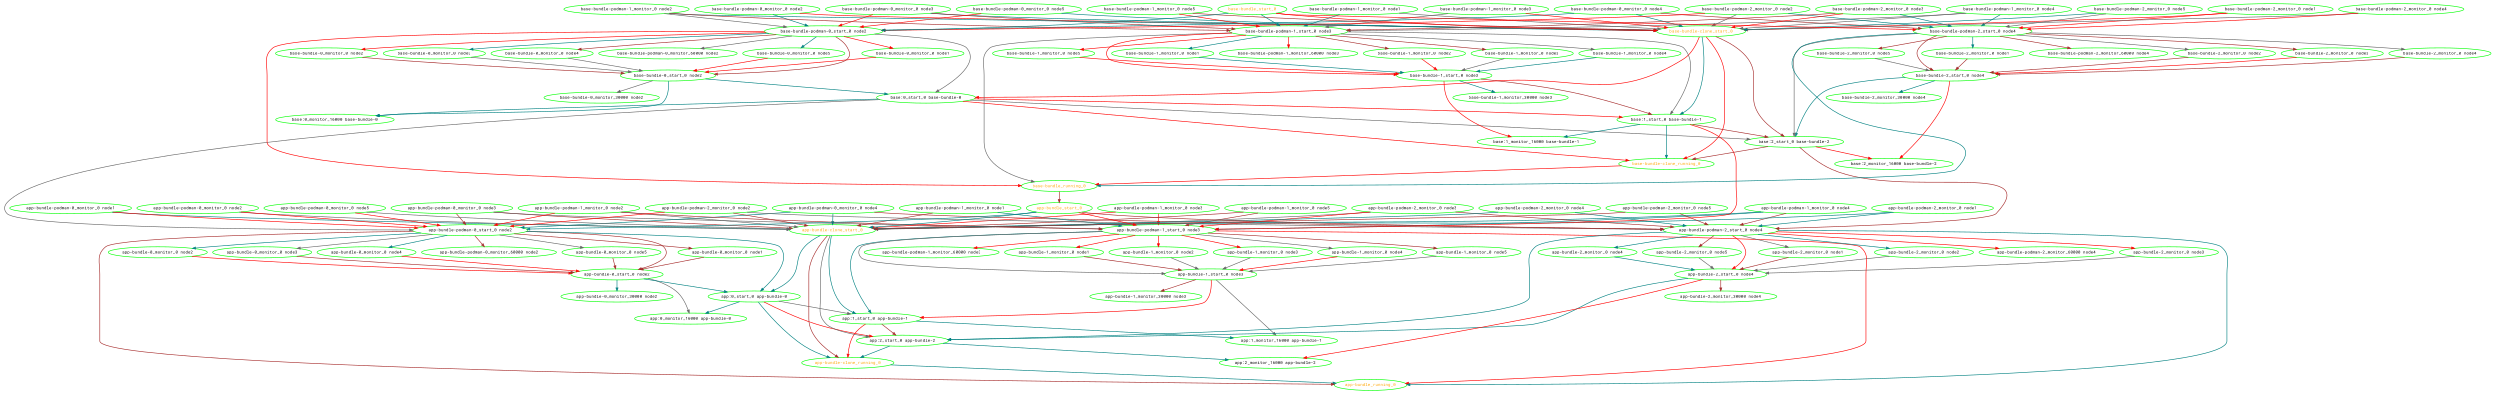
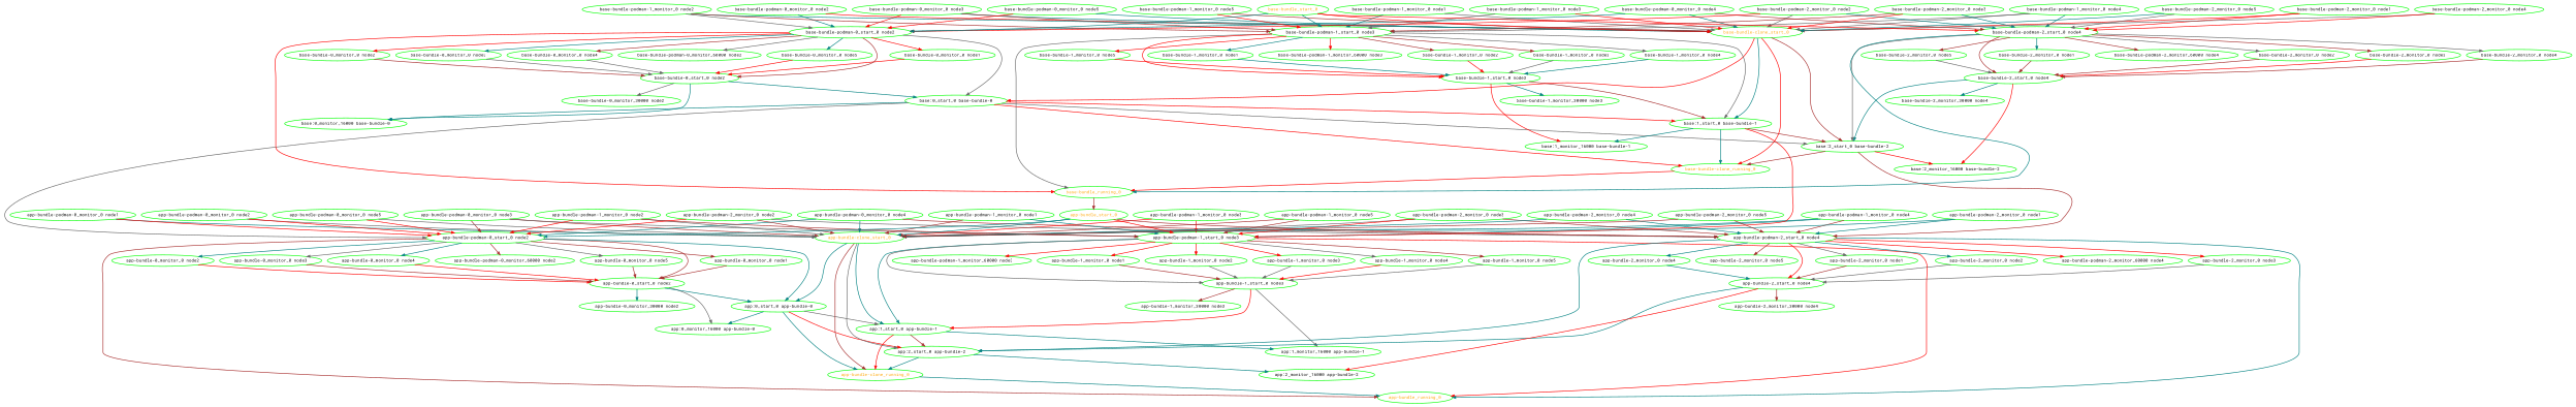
  digraph {
    fontname="Roboto Mono"
    node [color=green fontcolor=black fontname="Roboto Mono" style=bold]
    edge [color=teal fontname="Roboto Mono" style=bold]
    "app-bundle-0_monitor_0 node1"
    "app-bundle-0_start_0 node2"
    "app-bundle-0_monitor_30000 node2"
    "app:0_monitor_16000 app-bundle-0"
    "app:0_start_0 app-bundle-0"
    "app:1_start_0 app-bundle-1"
    "app:2_start_0 app-bundle-2"
    "app-bundle-clone_running_0" [fontcolor=orange]
    "app-bundle-0_monitor_0 node2"
    "app-bundle-0_monitor_0 node3"
    "app-bundle-0_monitor_0 node4"
    "app-bundle-0_monitor_0 node5"
    "app:1_monitor_16000 app-bundle-1"
    "app:2_monitor_16000 app-bundle-2"
    "app-bundle_running_0" [fontcolor=orange]
    "app-bundle-1_monitor_0 node1"
    "app-bundle-1_start_0 node3"
    "app-bundle-1_monitor_30000 node3"
    "app-bundle-1_monitor_0 node2"
    "app-bundle-1_monitor_0 node3"
    "app-bundle-1_monitor_0 node4"
    "app-bundle-1_monitor_0 node5"
    "app-bundle-2_monitor_0 node1"
    "app-bundle-2_start_0 node4"
    "app-bundle-2_monitor_30000 node4"
    "app-bundle-2_monitor_0 node2"
    "app-bundle-2_monitor_0 node3"
    "app-bundle-2_monitor_0 node4"
    "app-bundle-2_monitor_0 node5"
    "app-bundle-clone_start_0" [fontcolor=orange]
    "app-bundle-podman-0_monitor_0 node1"
    "app-bundle-podman-0_start_0 node2"
    "app-bundle-podman-0_monitor_60000 node2"
    "app-bundle-podman-0_monitor_0 node2"
    "app-bundle-podman-0_monitor_0 node3"
    "app-bundle-podman-1_start_0 node3"
    "app-bundle-podman-1_monitor_60000 node3"
    "app-bundle-podman-0_monitor_0 node4"
    "app-bundle-podman-2_start_0 node4"
    "app-bundle-podman-2_monitor_60000 node4"
    "app-bundle-podman-0_monitor_0 node5"
    "app-bundle-podman-1_monitor_0 node1"
    "app-bundle-podman-1_monitor_0 node2"
    "app-bundle-podman-1_monitor_0 node3"
    "app-bundle-podman-1_monitor_0 node4"
    "app-bundle-podman-1_monitor_0 node5"
    "app-bundle-podman-2_monitor_0 node1"
    "app-bundle-podman-2_monitor_0 node2"
    "app-bundle-podman-2_monitor_0 node3"
    "app-bundle-podman-2_monitor_0 node4"
    "app-bundle-podman-2_monitor_0 node5"
    "app-bundle_start_0" [fontcolor=orange]
    "base-bundle-0_monitor_0 node1"
    "base-bundle-0_start_0 node2"
    "base-bundle-0_monitor_30000 node2"
    "base:0_monitor_16000 base-bundle-0"
    "base:0_start_0 base-bundle-0"
    "base:1_start_0 base-bundle-1"
    "base:2_start_0 base-bundle-2"
    "base-bundle-clone_running_0" [fontcolor=orange]
    "base-bundle-0_monitor_0 node2"
    "base-bundle-0_monitor_0 node3"
    "base-bundle-0_monitor_0 node4"
    "base-bundle-0_monitor_0 node5"
    "base:1_monitor_16000 base-bundle-1"
    "base:2_monitor_16000 base-bundle-2"
    "base-bundle_running_0" [fontcolor=orange]
    "base-bundle-1_monitor_0 node1"
    "base-bundle-1_start_0 node3"
    "base-bundle-1_monitor_30000 node3"
    "base-bundle-1_monitor_0 node2"
    "base-bundle-1_monitor_0 node3"
    "base-bundle-1_monitor_0 node4"
    "base-bundle-1_monitor_0 node5"
    "base-bundle-2_monitor_0 node1"
    "base-bundle-2_start_0 node4"
    "base-bundle-2_monitor_30000 node4"
    "base-bundle-2_monitor_0 node2"
    "base-bundle-2_monitor_0 node3"
    "base-bundle-2_monitor_0 node4"
    "base-bundle-2_monitor_0 node5"
    "base-bundle-clone_start_0" [fontcolor=orange]
    "base-bundle-podman-0_start_0 node2"
    "base-bundle-podman-0_monitor_60000 node2"
    "base-bundle-podman-0_monitor_0 node2"
    "base-bundle-podman-0_monitor_0 node3"
    "base-bundle-podman-1_start_0 node3"
    "base-bundle-podman-1_monitor_60000 node3"
    "base-bundle-podman-0_monitor_0 node4"
    "base-bundle-podman-2_start_0 node4"
    "base-bundle-podman-2_monitor_60000 node4"
    "base-bundle-podman-0_monitor_0 node5"
    "base-bundle-podman-1_monitor_0 node1"
    "base-bundle-podman-1_monitor_0 node2"
    "base-bundle-podman-1_monitor_0 node3"
    "base-bundle-podman-1_monitor_0 node4"
    "base-bundle-podman-1_monitor_0 node5"
    "base-bundle-podman-2_monitor_0 node1"
    "base-bundle-podman-2_monitor_0 node2"
    "base-bundle-podman-2_monitor_0 node3"
    "base-bundle-podman-2_monitor_0 node4"
    "base-bundle-podman-2_monitor_0 node5"
    "base-bundle_start_0" [fontcolor=orange]
    "app-bundle-0_monitor_0 node1" -> "app-bundle-0_start_0 node2" [color=brown]
    "app-bundle-0_start_0 node2" -> "app-bundle-0_monitor_30000 node2"
    "app-bundle-0_start_0 node2" -> "app:0_monitor_16000 app-bundle-0" [color=gray40]
    "app-bundle-0_start_0 node2" -> "app:0_start_0 app-bundle-0"
    "app:0_start_0 app-bundle-0" -> "app:0_monitor_16000 app-bundle-0"
    "app:0_start_0 app-bundle-0" -> "app:1_start_0 app-bundle-1" [color=gray40]
    "app:0_start_0 app-bundle-0" -> "app:2_start_0 app-bundle-2" [color=red]
    "app:0_start_0 app-bundle-0" -> "app-bundle-clone_running_0"
    "app:1_start_0 app-bundle-1" -> "app:2_start_0 app-bundle-2" [color=brown]
    "app:1_start_0 app-bundle-1" -> "app-bundle-clone_running_0" [color=red]
    "app:1_start_0 app-bundle-1" -> "app:1_monitor_16000 app-bundle-1"
    "app:2_start_0 app-bundle-2" -> "app-bundle-clone_running_0"
    "app:2_start_0 app-bundle-2" -> "app:2_monitor_16000 app-bundle-2"
    "app-bundle-clone_running_0" -> "app-bundle_running_0"
    "app-bundle-0_monitor_0 node2" -> "app-bundle-0_start_0 node2" [color=red]
    "app-bundle-0_monitor_0 node3" -> "app-bundle-0_start_0 node2" [color=brown]
    "app-bundle-0_monitor_0 node4" -> "app-bundle-0_start_0 node2" [color=red]
    "app-bundle-0_monitor_0 node5" -> "app-bundle-0_start_0 node2" [color=brown]
    "app-bundle-1_monitor_0 node1" -> "app-bundle-1_start_0 node3" [color=brown]
    "app-bundle-1_start_0 node3" -> "app:1_start_0 app-bundle-1" [color=red]
    "app-bundle-1_start_0 node3" -> "app:1_monitor_16000 app-bundle-1" [color=gray40]
    "app-bundle-1_start_0 node3" -> "app-bundle-1_monitor_30000 node3" [color=brown]
    "app-bundle-1_monitor_0 node2" -> "app-bundle-1_start_0 node3" [color=gray40]
    "app-bundle-1_monitor_0 node3" -> "app-bundle-1_start_0 node3" [color=gray40]
    "app-bundle-1_monitor_0 node4" -> "app-bundle-1_start_0 node3" [color=red]
    "app-bundle-1_monitor_0 node5" -> "app-bundle-1_start_0 node3" [color=gray40]
    "app-bundle-2_monitor_0 node1" -> "app-bundle-2_start_0 node4" [color=brown]
    "app-bundle-2_start_0 node4" -> "app:2_start_0 app-bundle-2"
    "app-bundle-2_start_0 node4" -> "app:2_monitor_16000 app-bundle-2" [color=red]
    "app-bundle-2_start_0 node4" -> "app-bundle-2_monitor_30000 node4" [color=brown]
    "app-bundle-2_monitor_0 node2" -> "app-bundle-2_start_0 node4" [color=gray40]
    "app-bundle-2_monitor_0 node3" -> "app-bundle-2_start_0 node4" [color=gray40]
    "app-bundle-2_monitor_0 node4" -> "app-bundle-2_start_0 node4"
-   "app-bundle-2_monitor_0 node5" -> "app-bundle-2_start_0 node4" [color=gray40]
    "app-bundle-clone_start_0" -> "app:0_start_0 app-bundle-0"
    "app-bundle-clone_start_0" -> "app:1_start_0 app-bundle-1"
    "app-bundle-clone_start_0" -> "app:2_start_0 app-bundle-2" [color=gray40]
    "app-bundle-clone_start_0" -> "app-bundle-clone_running_0" [color=brown]
    "app-bundle-podman-0_monitor_0 node1" -> "app-bundle-clone_start_0"
    "app-bundle-podman-0_monitor_0 node1" -> "app-bundle-podman-0_start_0 node2" [color=red]
    "app-bundle-podman-0_start_0 node2" -> "app-bundle-0_monitor_0 node1" [color=brown]
    "app-bundle-podman-0_start_0 node2" -> "app-bundle-0_start_0 node2" [color=brown]
    "app-bundle-podman-0_start_0 node2" -> "app:0_start_0 app-bundle-0"
    "app-bundle-podman-0_start_0 node2" -> "app-bundle-0_monitor_0 node2"
    "app-bundle-podman-0_start_0 node2" -> "app-bundle-0_monitor_0 node3" [color=gray40]
    "app-bundle-podman-0_start_0 node2" -> "app-bundle-0_monitor_0 node4"
    "app-bundle-podman-0_start_0 node2" -> "app-bundle-0_monitor_0 node5" [color=gray40]
    "app-bundle-podman-0_start_0 node2" -> "app-bundle_running_0" [color=brown]
    "app-bundle-podman-0_start_0 node2" -> "app-bundle-podman-0_monitor_60000 node2" [color=brown]
    "app-bundle-podman-0_monitor_0 node2" -> "app-bundle-clone_start_0" [color=gray40]
    "app-bundle-podman-0_monitor_0 node2" -> "app-bundle-podman-0_start_0 node2" [color=red]
    "app-bundle-podman-0_monitor_0 node3" -> "app-bundle-clone_start_0" [color=brown]
    "app-bundle-podman-0_monitor_0 node3" -> "app-bundle-podman-0_start_0 node2" [color=brown]
    "app-bundle-podman-0_monitor_0 node3" -> "app-bundle-podman-1_start_0 node3" [color=gray40]
    "app-bundle-podman-1_start_0 node3" -> "app:1_start_0 app-bundle-1"
    "app-bundle-podman-1_start_0 node3" -> "app-bundle_running_0" [color=red]
    "app-bundle-podman-1_start_0 node3" -> "app-bundle-1_monitor_0 node1" [color=red]
    "app-bundle-podman-1_start_0 node3" -> "app-bundle-1_start_0 node3" [color=gray40]
    "app-bundle-podman-1_start_0 node3" -> "app-bundle-1_monitor_0 node2" [color=red]
    "app-bundle-podman-1_start_0 node3" -> "app-bundle-1_monitor_0 node3" [color=red]
    "app-bundle-podman-1_start_0 node3" -> "app-bundle-1_monitor_0 node4" [color=gray40]
    "app-bundle-podman-1_start_0 node3" -> "app-bundle-1_monitor_0 node5" [color=brown]
    "app-bundle-podman-1_start_0 node3" -> "app-bundle-podman-1_monitor_60000 node3" [color=red]
    "app-bundle-podman-0_monitor_0 node4" -> "app-bundle-clone_start_0"
    "app-bundle-podman-0_monitor_0 node4" -> "app-bundle-podman-0_start_0 node2"
    "app-bundle-podman-0_monitor_0 node4" -> "app-bundle-podman-2_start_0 node4" [color=brown]
    "app-bundle-podman-2_start_0 node4" -> "app:2_start_0 app-bundle-2"
    "app-bundle-podman-2_start_0 node4" -> "app-bundle_running_0"
    "app-bundle-podman-2_start_0 node4" -> "app-bundle-2_monitor_0 node1" [color=gray40]
    "app-bundle-podman-2_start_0 node4" -> "app-bundle-2_start_0 node4" [color=red]
    "app-bundle-podman-2_start_0 node4" -> "app-bundle-2_monitor_0 node2"
    "app-bundle-podman-2_start_0 node4" -> "app-bundle-2_monitor_0 node3" [color=red]
    "app-bundle-podman-2_start_0 node4" -> "app-bundle-2_monitor_0 node4"
    "app-bundle-podman-2_start_0 node4" -> "app-bundle-2_monitor_0 node5" [color=brown]
    "app-bundle-podman-2_start_0 node4" -> "app-bundle-podman-2_monitor_60000 node4" [color=red]
    "app-bundle-podman-0_monitor_0 node5" -> "app-bundle-clone_start_0" [color=gray40]
    "app-bundle-podman-0_monitor_0 node5" -> "app-bundle-podman-0_start_0 node2" [color=red]
    "app-bundle-podman-1_monitor_0 node1" -> "app-bundle-clone_start_0" [color=brown]
    "app-bundle-podman-1_monitor_0 node1" -> "app-bundle-podman-1_start_0 node3"
    "app-bundle-podman-1_monitor_0 node2" -> "app-bundle-clone_start_0" [color=gray40]
    "app-bundle-podman-1_monitor_0 node2" -> "app-bundle-podman-0_start_0 node2" [color=red]
    "app-bundle-podman-1_monitor_0 node2" -> "app-bundle-podman-1_start_0 node3" [color=brown]
    "app-bundle-podman-1_monitor_0 node3" -> "app-bundle-clone_start_0" [color=red]
    "app-bundle-podman-1_monitor_0 node3" -> "app-bundle-podman-1_start_0 node3" [color=red]
    "app-bundle-podman-1_monitor_0 node4" -> "app-bundle-clone_start_0"
    "app-bundle-podman-1_monitor_0 node4" -> "app-bundle-podman-1_start_0 node3"
    "app-bundle-podman-1_monitor_0 node4" -> "app-bundle-podman-2_start_0 node4" [color=brown]
    "app-bundle-podman-1_monitor_0 node5" -> "app-bundle-clone_start_0" [color=brown]
    "app-bundle-podman-1_monitor_0 node5" -> "app-bundle-podman-1_start_0 node3" [color=brown]
    "app-bundle-podman-2_monitor_0 node1" -> "app-bundle-clone_start_0"
    "app-bundle-podman-2_monitor_0 node1" -> "app-bundle-podman-2_start_0 node4"
    "app-bundle-podman-2_monitor_0 node2" -> "app-bundle-clone_start_0" [color=brown]
    "app-bundle-podman-2_monitor_0 node2" -> "app-bundle-podman-0_start_0 node2" [color=red]
    "app-bundle-podman-2_monitor_0 node2" -> "app-bundle-podman-2_start_0 node4" [color=gray40]
    "app-bundle-podman-2_monitor_0 node3" -> "app-bundle-clone_start_0" [color=gray40]
    "app-bundle-podman-2_monitor_0 node3" -> "app-bundle-podman-1_start_0 node3" [color=red]
    "app-bundle-podman-2_monitor_0 node3" -> "app-bundle-podman-2_start_0 node4" [color=brown]
    "app-bundle-podman-2_monitor_0 node4" -> "app-bundle-clone_start_0"
    "app-bundle-podman-2_monitor_0 node4" -> "app-bundle-podman-2_start_0 node4"
    "app-bundle-podman-2_monitor_0 node5" -> "app-bundle-clone_start_0" [color=brown]
    "app-bundle-podman-2_monitor_0 node5" -> "app-bundle-podman-2_start_0 node4" [color=brown]
    "app-bundle_start_0" -> "app-bundle-clone_start_0"
    "app-bundle_start_0" -> "app-bundle-podman-0_start_0 node2"
    "app-bundle_start_0" -> "app-bundle-podman-1_start_0 node3" [color=red]
    "app-bundle_start_0" -> "app-bundle-podman-2_start_0 node4" [color=brown]
    "base-bundle-0_monitor_0 node1" -> "base-bundle-0_start_0 node2" [color=red]
    "base-bundle-0_start_0 node2" -> "base-bundle-0_monitor_30000 node2" [color=gray40]
    "base-bundle-0_start_0 node2" -> "base:0_monitor_16000 base-bundle-0"
    "base-bundle-0_start_0 node2" -> "base:0_start_0 base-bundle-0"
    "base:0_start_0 base-bundle-0" -> "app-bundle-podman-0_start_0 node2" [color=gray40]
    "base:0_start_0 base-bundle-0" -> "base:0_monitor_16000 base-bundle-0"
    "base:0_start_0 base-bundle-0" -> "base:1_start_0 base-bundle-1" [color=red]
    "base:0_start_0 base-bundle-0" -> "base:2_start_0 base-bundle-2" [color=gray40]
    "base:0_start_0 base-bundle-0" -> "base-bundle-clone_running_0" [color=red]
    "base:1_start_0 base-bundle-1" -> "app-bundle-podman-1_start_0 node3" [color=red]
    "base:1_start_0 base-bundle-1" -> "base:2_start_0 base-bundle-2" [color=brown]
    "base:1_start_0 base-bundle-1" -> "base-bundle-clone_running_0"
    "base:1_start_0 base-bundle-1" -> "base:1_monitor_16000 base-bundle-1"
    "base:2_start_0 base-bundle-2" -> "app-bundle-podman-2_start_0 node4" [color=brown]
    "base:2_start_0 base-bundle-2" -> "base-bundle-clone_running_0" [color=brown]
    "base:2_start_0 base-bundle-2" -> "base:2_monitor_16000 base-bundle-2" [color=red]
    "base-bundle-clone_running_0" -> "base-bundle_running_0" [color=red]
    "base-bundle-0_monitor_0 node2" -> "base-bundle-0_start_0 node2" [color=brown]
    "base-bundle-0_monitor_0 node3" -> "base-bundle-0_start_0 node2" [color=gray40]
    "base-bundle-0_monitor_0 node4" -> "base-bundle-0_start_0 node2" [color=gray40]
    "base-bundle-0_monitor_0 node5" -> "base-bundle-0_start_0 node2" [color=red]
    "base-bundle_running_0" -> "app-bundle_start_0" [color=brown]
    "base-bundle-1_monitor_0 node1" -> "base-bundle-1_start_0 node3"
    "base-bundle-1_start_0 node3" -> "base:1_start_0 base-bundle-1" [color=brown]
    "base-bundle-1_start_0 node3" -> "base:1_monitor_16000 base-bundle-1" [color=red]
    "base-bundle-1_start_0 node3" -> "base-bundle-1_monitor_30000 node3"
    "base-bundle-1_monitor_0 node2" -> "base-bundle-1_start_0 node3" [color=red]
    "base-bundle-1_monitor_0 node3" -> "base-bundle-1_start_0 node3" [color=gray40]
    "base-bundle-1_monitor_0 node4" -> "base-bundle-1_start_0 node3"
    "base-bundle-1_monitor_0 node5" -> "base-bundle-1_start_0 node3" [color=red]
    "base-bundle-2_monitor_0 node1" -> "base-bundle-2_start_0 node4" [color=brown]
    "base-bundle-2_start_0 node4" -> "base:2_start_0 base-bundle-2"
    "base-bundle-2_start_0 node4" -> "base:2_monitor_16000 base-bundle-2" [color=red]
    "base-bundle-2_start_0 node4" -> "base-bundle-2_monitor_30000 node4"
    "base-bundle-2_monitor_0 node2" -> "base-bundle-2_start_0 node4" [color=brown]
    "base-bundle-2_monitor_0 node3" -> "base-bundle-2_start_0 node4" [color=red]
    "base-bundle-2_monitor_0 node4" -> "base-bundle-2_start_0 node4" [color=brown]
    "base-bundle-2_monitor_0 node5" -> "base-bundle-2_start_0 node4" [color=gray40]
    "base-bundle-clone_start_0" -> "base:0_start_0 base-bundle-0" [color=red]
    "base-bundle-clone_start_0" -> "base:1_start_0 base-bundle-1"
    "base-bundle-clone_start_0" -> "base:2_start_0 base-bundle-2" [color=brown]
    "base-bundle-clone_start_0" -> "base-bundle-clone_running_0" [color=red]
    "base-bundle-podman-0_start_0 node2" -> "base-bundle-0_monitor_0 node1" [color=red]
    "base-bundle-podman-0_start_0 node2" -> "base-bundle-0_start_0 node2" [color=brown]
    "base-bundle-podman-0_start_0 node2" -> "base:0_start_0 base-bundle-0" [color=gray40]
    "base-bundle-podman-0_start_0 node2" -> "base-bundle-0_monitor_0 node2" [color=red]
    "base-bundle-podman-0_start_0 node2" -> "base-bundle-0_monitor_0 node3"
    "base-bundle-podman-0_start_0 node2" -> "base-bundle-0_monitor_0 node4" [color=brown]
    "base-bundle-podman-0_start_0 node2" -> "base-bundle-0_monitor_0 node5"
    "base-bundle-podman-0_start_0 node2" -> "base-bundle_running_0" [color=red]
    "base-bundle-podman-0_start_0 node2" -> "base-bundle-podman-0_monitor_60000 node2" [color=gray40]
    "base-bundle-podman-0_monitor_0 node2" -> "base-bundle-clone_start_0" [color=red]
    "base-bundle-podman-0_monitor_0 node2" -> "base-bundle-podman-0_start_0 node2"
    "base-bundle-podman-0_monitor_0 node3" -> "base-bundle-clone_start_0"
    "base-bundle-podman-0_monitor_0 node3" -> "base-bundle-podman-0_start_0 node2" [color=red]
    "base-bundle-podman-0_monitor_0 node3" -> "base-bundle-podman-1_start_0 node3" [color=brown]
    "base-bundle-podman-1_start_0 node3" -> "base:1_start_0 base-bundle-1" [color=gray40]
    "base-bundle-podman-1_start_0 node3" -> "base-bundle_running_0" [color=gray40]
    "base-bundle-podman-1_start_0 node3" -> "base-bundle-1_monitor_0 node1"
    "base-bundle-podman-1_start_0 node3" -> "base-bundle-1_start_0 node3" [color=red]
    "base-bundle-podman-1_start_0 node3" -> "base-bundle-1_monitor_0 node2" [color=brown]
    "base-bundle-podman-1_start_0 node3" -> "base-bundle-1_monitor_0 node3" [color=brown]
    "base-bundle-podman-1_start_0 node3" -> "base-bundle-1_monitor_0 node4" [color=gray40]
    "base-bundle-podman-1_start_0 node3" -> "base-bundle-1_monitor_0 node5" [color=red]
    "base-bundle-podman-1_start_0 node3" -> "base-bundle-podman-1_monitor_60000 node3" [color=red]
    "base-bundle-podman-0_monitor_0 node4" -> "base-bundle-clone_start_0"
    "base-bundle-podman-0_monitor_0 node4" -> "base-bundle-podman-0_start_0 node2"
    "base-bundle-podman-0_monitor_0 node4" -> "base-bundle-podman-2_start_0 node4" [color=brown]
    "base-bundle-podman-2_start_0 node4" -> "base:2_start_0 base-bundle-2" [color=gray40]
    "base-bundle-podman-2_start_0 node4" -> "base-bundle_running_0"
    "base-bundle-podman-2_start_0 node4" -> "base-bundle-2_monitor_0 node1"
    "base-bundle-podman-2_start_0 node4" -> "base-bundle-2_start_0 node4" [color=brown]
    "base-bundle-podman-2_start_0 node4" -> "base-bundle-2_monitor_0 node2" [color=gray40]
    "base-bundle-podman-2_start_0 node4" -> "base-bundle-2_monitor_0 node3" [color=brown]
    "base-bundle-podman-2_start_0 node4" -> "base-bundle-2_monitor_0 node4" [color=gray40]
    "base-bundle-podman-2_start_0 node4" -> "base-bundle-2_monitor_0 node5" [color=brown]
    "base-bundle-podman-2_start_0 node4" -> "base-bundle-podman-2_monitor_60000 node4" [color=brown]
    "base-bundle-podman-0_monitor_0 node5" -> "base-bundle-clone_start_0"
    "base-bundle-podman-0_monitor_0 node5" -> "base-bundle-podman-0_start_0 node2" [color=red]
    "base-bundle-podman-1_monitor_0 node1" -> "base-bundle-clone_start_0" [color=gray40]
    "base-bundle-podman-1_monitor_0 node1" -> "base-bundle-podman-1_start_0 node3"
    "base-bundle-podman-1_monitor_0 node2" -> "base-bundle-clone_start_0"
    "base-bundle-podman-1_monitor_0 node2" -> "base-bundle-podman-0_start_0 node2" [color=gray40]
    "base-bundle-podman-1_monitor_0 node2" -> "base-bundle-podman-1_start_0 node3" [color=brown]
    "base-bundle-podman-1_monitor_0 node3" -> "base-bundle-clone_start_0" [color=red]
    "base-bundle-podman-1_monitor_0 node3" -> "base-bundle-podman-1_start_0 node3" [color=gray40]
    "base-bundle-podman-1_monitor_0 node4" -> "base-bundle-clone_start_0" [color=gray40]
    "base-bundle-podman-1_monitor_0 node4" -> "base-bundle-podman-1_start_0 node3" [color=gray40]
    "base-bundle-podman-1_monitor_0 node4" -> "base-bundle-podman-2_start_0 node4"
    "base-bundle-podman-1_monitor_0 node5" -> "base-bundle-clone_start_0" [color=brown]
    "base-bundle-podman-1_monitor_0 node5" -> "base-bundle-podman-1_start_0 node3" [color=red]
    "base-bundle-podman-2_monitor_0 node1" -> "base-bundle-clone_start_0" [color=red]
    "base-bundle-podman-2_monitor_0 node1" -> "base-bundle-podman-2_start_0 node4" [color=red]
    "base-bundle-podman-2_monitor_0 node2" -> "base-bundle-clone_start_0" [color=gray40]
    "base-bundle-podman-2_monitor_0 node2" -> "base-bundle-podman-0_start_0 node2" [color=red]
    "base-bundle-podman-2_monitor_0 node2" -> "base-bundle-podman-2_start_0 node4"
    "base-bundle-podman-2_monitor_0 node3" -> "base-bundle-clone_start_0" [color=red]
    "base-bundle-podman-2_monitor_0 node3" -> "base-bundle-podman-1_start_0 node3" [color=brown]
    "base-bundle-podman-2_monitor_0 node3" -> "base-bundle-podman-2_start_0 node4"
    "base-bundle-podman-2_monitor_0 node4" -> "base-bundle-clone_start_0" [color=gray40]
    "base-bundle-podman-2_monitor_0 node4" -> "base-bundle-podman-2_start_0 node4" [color=red]
    "base-bundle-podman-2_monitor_0 node5" -> "base-bundle-clone_start_0"
    "base-bundle-podman-2_monitor_0 node5" -> "base-bundle-podman-2_start_0 node4" [color=gray40]
    "base-bundle_start_0" -> "base-bundle-clone_start_0" [color=red]
    "base-bundle_start_0" -> "base-bundle-podman-0_start_0 node2"
    "base-bundle_start_0" -> "base-bundle-podman-1_start_0 node3"
    "base-bundle_start_0" -> "base-bundle-podman-2_start_0 node4" [color=red]
  }
